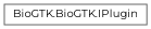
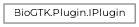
  digraph {
    rankdir=TB
    fontname=Montserrat
-   n1 [color=grey40 fillcolor=white fontname=Montserrat fontsize=10 height=0.2 label="BioGTK.BioGTK.IPlugin" shape=box style=filled width=0.4]
+   n1 [color=grey40 fillcolor=white fontname=Montserrat fontsize=10 height=0.2 label="BioGTK.Plugin.IPlugin" shape=box style=filled width=0.4]
  }
